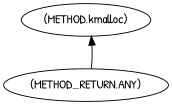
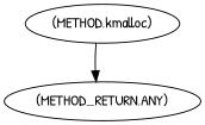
  digraph {
    fontname="Patrick Hand"
    node [fontname="Patrick Hand"]
    n1 [label=<(METHOD,kmalloc)>]
    n2 [label=<(METHOD_RETURN,ANY)>]
-   n2 -> n1 [fontname="Patrick Hand"]
+   n1 -> n2 [fontname="Patrick Hand"]
  }
